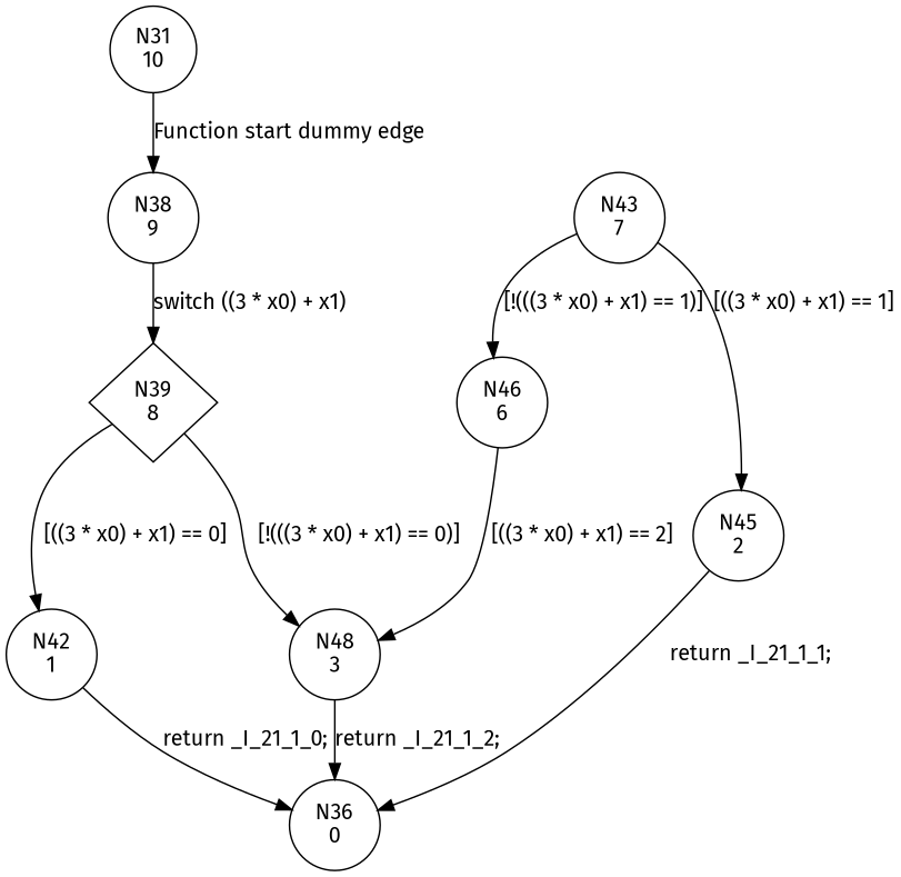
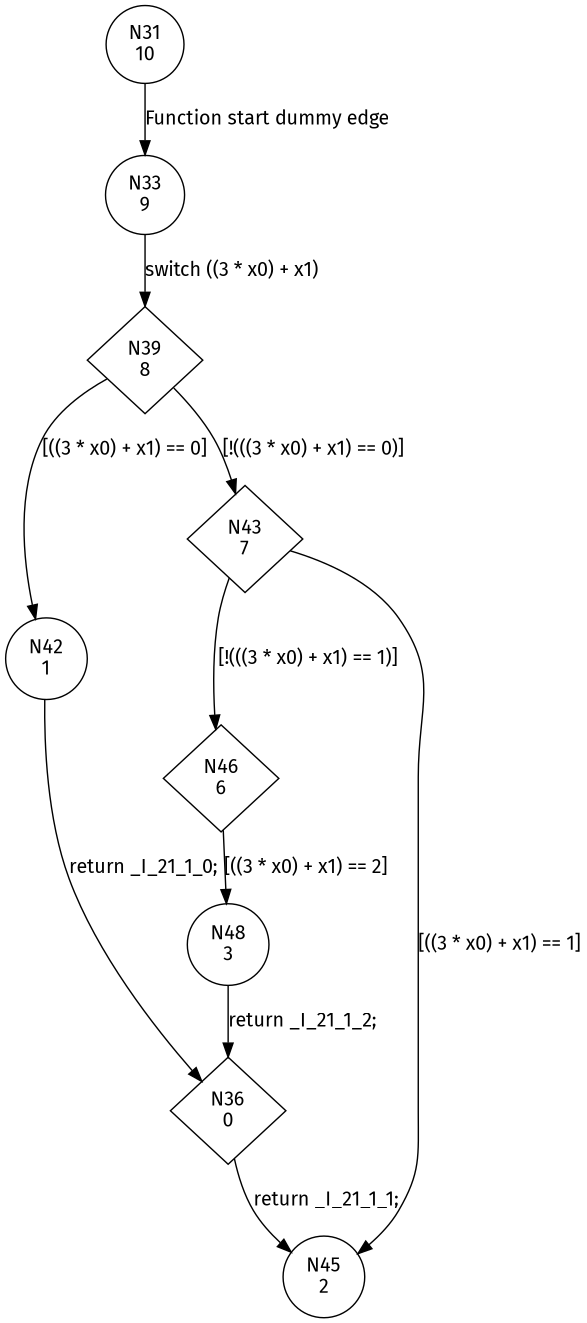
  digraph {
    fontname="Fira Sans"
    node [fontname="Fira Sans" shape=circle]
    edge [fontname="Fira Sans"]
    n1 [label="N31\n10"]
-   n2 [label="N38\n9"]
+   n2 [label="N33\n9"]
    n3 [label="N39\n8" shape=diamond]
    n4 [label="N42\n1"]
-   n5 [label="N43\n7"]
-   n6 [label="N36\n0"]
+   n5 [label="N43\n7" shape=diamond]
+   n6 [label="N36\n0" shape=diamond]
    n7 [label="N45\n2"]
-   n8 [label="N46\n6"]
+   n8 [label="N46\n6" shape=diamond]
    n9 [label="N48\n3"]
    n1 -> n2 [label="Function start dummy edge"]
    n2 -> n3 [label="switch ((3 * x0) + x1)"]
    n3 -> n4 [label="[((3 * x0) + x1) == 0]"]
-   n3 -> n9 [label="[!(((3 * x0) + x1) == 0)]"]
+   n3 -> n5 [label="[!(((3 * x0) + x1) == 0)]"]
    n4 -> n6 [label="return _I_21_1_0;"]
    n5 -> n7 [label="[((3 * x0) + x1) == 1]"]
    n5 -> n8 [label="[!(((3 * x0) + x1) == 1)]"]
-   n7 -> n6 [label="return _I_21_1_1;"]
+   n6 -> n7 [label="return _I_21_1_1;"]
    n8 -> n9 [label="[((3 * x0) + x1) == 2]"]
    n9 -> n6 [label="return _I_21_1_2;"]
  }
